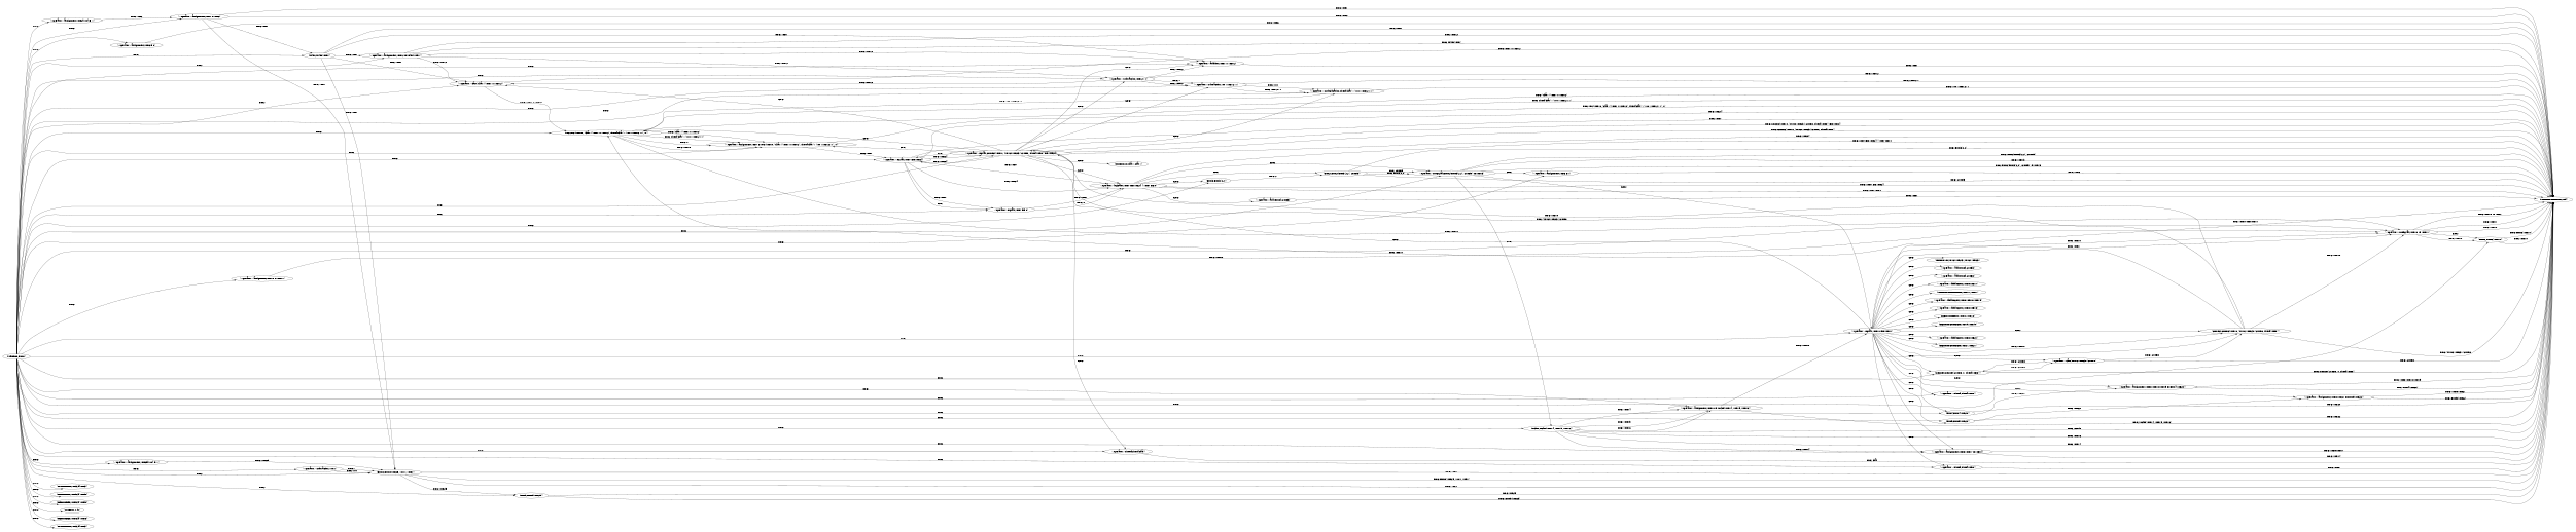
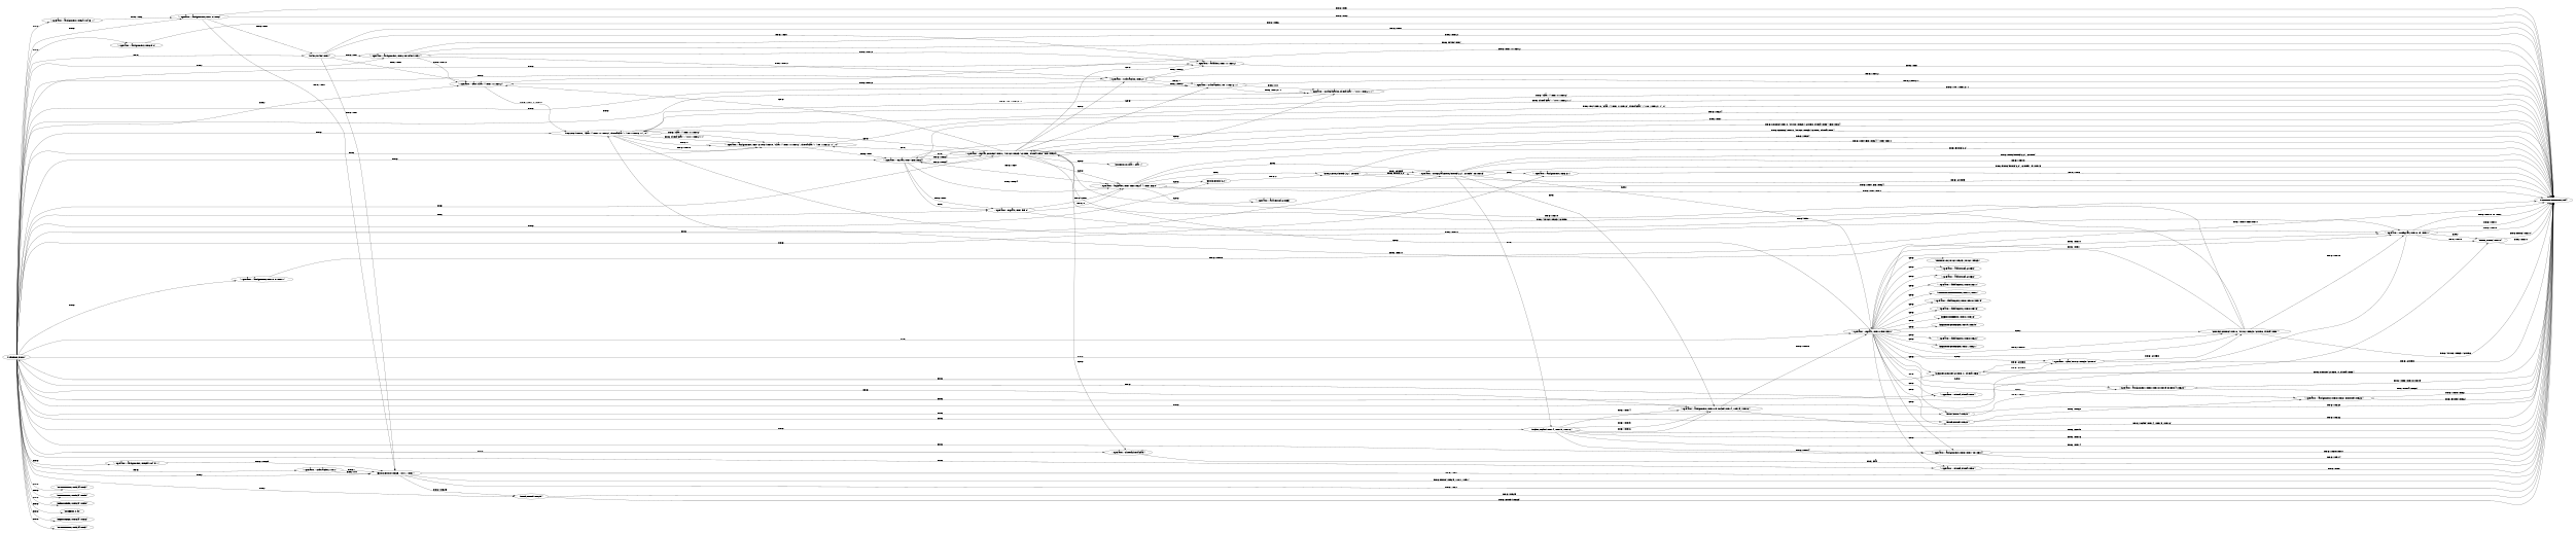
  digraph {
    rankdir=LR
    n1 [label="(METHOD,FUN1)"]
    n2 [label="(<operator>.assignment,VAR2[100] = \"\")"]
    n3 [label="(<operator>.assignment,VAR1 = VAR2)"]
    n4 [label="(IDENTIFIER,VAR3,if(VAR3))"]
    n5 [label="(<operator>.assignment,VAR6 = 0)"]
    n6 [label="(<operator>.assignment,VAR10 = VAR11)"]
    n7 [label="(<operator>.assignment,VAR12 = strlen(VAR1))"]
    n8 [label="(strlen,strlen(VAR1))"]
    n9 [label="(<operator>.notEquals,FUN2(FUN3(2,2), &VAR5) != VAR13)"]
    n10 [label="(FUN3,FUN3(2,2))"]
    n11 [label="(<operator>.assignment,VAR6 = 1)"]
    n12 [label="(<operator>.assignment,VAR10 = socket(VAR14, VAR15, VAR16))"]
    n13 [label="(socket,socket(VAR14, VAR15, VAR16))"]
    n14 [label="(<operator>.equals,VAR10 == VAR11)"]
    n15 [label="(memset,memset(&VAR8, 0, sizeof(VAR8)))"]
    n16 [label="(<operator>.sizeOf,sizeof(VAR8))"]
    n17 [label="(<operator>.assignment,VAR8.VAR17 = VAR14)"]
    n18 [label="(FUN4,FUN4(VAR20))"]
    n19 [label="(FUN5,FUN5(VAR22))"]
    n20 [label="(<operator>.equals,connect(VAR10, (struct VAR23*)&VAR8, sizeof(VAR8)) == VAR24)"]
    n21 [label="(connect,connect(VAR10, (struct VAR23*)&VAR8, sizeof(VAR8)))"]
    n22 [label="(<operator>.sizeOf,sizeof(VAR8))"]
    n23 [label="(<operator>.assignment,VAR7 = recv(VAR10, (char *)(VAR1 + VAR12), sizeof(char) * (100 - VAR12 - 1), 0))"]
    n24 [label="(recv,recv(VAR10, (char *)(VAR1 + VAR12), sizeof(char) * (100 - VAR12 - 1), 0))"]
    n25 [label="(<operator>.cast,(char *)(VAR1 + VAR12))"]
    n26 [label="(<operator>.addition,VAR1 + VAR12)"]
    n27 [label="(<operator>.multiplication,sizeof(char) * (100 - VAR12 - 1))"]
    n28 [label="(<operator>.sizeOf,sizeof(char))"]
    n29 [label="(<operator>.subtraction,100 - VAR12 - 1)"]
    n30 [label="(<operator>.subtraction,VAR12 - 1)"]
    n31 [label="(<operator>.equals,VAR7 == VAR24)"]
    n32 [label="(<operator>.equals,VAR7 == 0)"]
    n33 [label="(IDENTIFIER,VAR9,if (VAR9))"]
    n34 [label="(IDENTIFIER,VAR9,if (VAR9))"]
    n35 [label="(LITERAL,0,do)"]
    n36 [label="(<operator>.notEquals,VAR10 != VAR11)"]
    n37 [label="(FUN6,FUN6(VAR10))"]
    n38 [label="(IDENTIFIER,VAR6,if (VAR6))"]
    n39 [label="(IDENTIFIER,VAR3,if(VAR3))"]
    n40 [label="(<operator>.assignment,VAR25[100] = \"\")"]
    n41 [label="(FUN8,FUN8(VAR25, 100-1, VAR1))"]
    n42 [label="(<operator>.subtraction,100-1)"]
    n43 [label="(FUN9,FUN9(VAR25))"]
    n44 [label="(METHOD_RETURN,void)"]
    n45 [label="(FUN2,FUN2(FUN3(2,2), &VAR5))"]
    n46 [label="(<operator>.assignment,VAR8.VAR18.VAR19 = FUN4(VAR20))"]
    n47 [label="(<operator>.assignment,VAR8.VAR21 = FUN5(VAR22))"]
    n48 [label="(<operator>.cast,(struct VAR23*)&VAR8)"]
    n49 [label="(<operator>.addressOf,&VAR8)"]
    n50 [label="(<operator>.fieldAccess,VAR8.VAR17)"]
    n51 [label="(METHOD_IDENTIFIER,VAR17,VAR17)"]
    n52 [label="(<operator>.fieldAccess,VAR8.VAR18.VAR19)"]
    n53 [label="(<operator>.fieldAccess,VAR8.VAR18)"]
    n54 [label="(FIELD_LITERAL,VAR18,VAR18)"]
    n55 [label="(FIELD_IDENTIFIER,VAR19,VAR19)"]
    n56 [label="(<operator>.fieldAccess,VAR8.VAR21)"]
    n57 [label="(FIELD_IDENTIFIER,VAR21,VAR21)"]
    n58 [label="(UNKNOWN,struct VAR23*,struct VAR23*)"]
    n59 [label="(<operator>.addressOf,&VAR8)"]
    n60 [label="(<operator>.logicalOr,VAR7 == VAR24 || VAR7 == 0)"]
    n61 [label="(UNKNOWN,char *,char *)"]
    n62 [label="(<operator>.addressOf,&VAR5)"]
    n1 -> n2 [label="DDG: "]
    n1 -> n3 [label="DDG: "]
    n1 -> n4 [label="DDG: "]
    n1 -> n5 [label="DDG: "]
    n1 -> n6 [label="DDG: "]
    n1 -> n7 [label="DDG: "]
    n1 -> n8 [label="DDG: "]
    n1 -> n9 [label="DDG: "]
    n1 -> n10 [label="DDG: "]
    n1 -> n11 [label="DDG: "]
    n1 -> n12 [label="DDG: "]
    n1 -> n13 [label="DDG: "]
    n1 -> n14 [label="DDG: "]
    n1 -> n15 [label="DDG: "]
    n1 -> n16 [label="DDG: "]
    n1 -> n17 [label="DDG: "]
    n1 -> n18 [label="DDG: "]
    n1 -> n19 [label="DDG: "]
    n1 -> n20 [label="DDG: "]
    n1 -> n21 [label="DDG: "]
    n1 -> n22 [label="DDG: "]
    n1 -> n23 [label="DDG: "]
    n1 -> n24 [label="DDG: "]
    n1 -> n25 [label="DDG: "]
    n1 -> n26 [label="DDG: "]
    n1 -> n27 [label="DDG: "]
    n1 -> n28 [label="DDG: "]
    n1 -> n29 [label="DDG: "]
    n1 -> n30 [label="DDG: "]
    n1 -> n31 [label="DDG: "]
    n1 -> n32 [label="DDG: "]
    n1 -> n33 [label="DDG: "]
    n1 -> n34 [label="DDG: "]
    n1 -> n35 [label="DDG: "]
-   n1 -> n36 [label="DDG: "]
+   n36 -> n1 [label="DDG: "]
    n1 -> n37 [label="DDG: "]
    n1 -> n38 [label="DDG: "]
    n1 -> n39 [label="DDG: "]
    n1 -> n40 [label="DDG: "]
    n1 -> n41 [label="DDG: "]
    n1 -> n42 [label="DDG: "]
    n1 -> n43 [label="DDG: "]
    n2 -> n3 [label="DDG: VAR2"]
    n3 -> n8 [label="DDG: VAR1"]
    n3 -> n41 [label="DDG: VAR1"]
    n3 -> n44 [label="DDG: VAR2"]
    n3 -> n44 [label="DDG: VAR1"]
    n5 -> n44 [label="DDG: VAR6"]
    n6 -> n36 [label="DDG: VAR10"]
    n7 -> n25 [label="DDG: VAR12"]
    n7 -> n26 [label="DDG: VAR12"]
    n7 -> n30 [label="DDG: VAR12"]
    n7 -> n44 [label="DDG: VAR12"]
    n7 -> n44 [label="DDG: strlen(VAR1)"]
    n8 -> n7 [label="DDG: VAR1"]
    n8 -> n25 [label="DDG: VAR1"]
    n8 -> n26 [label="DDG: VAR1"]
    n8 -> n41 [label="DDG: VAR1"]
    n8 -> n44 [label="DDG: VAR1"]
    n9 -> n11 [label="CDG: "]
+   n9 -> n12 [label="CDG: "]
    n9 -> n13 [label="CDG: "]
    n9 -> n14 [label="CDG: "]
    n9 -> n44 [label="DDG: VAR13"]
    n9 -> n44 [label="DDG: FUN2(FUN3(2,2), &VAR5) != VAR13"]
    n9 -> n44 [label="DDG: FUN2(FUN3(2,2), &VAR5)"]
    n10 -> n45 [label="DDG: 2"]
    n11 -> n44 [label="DDG: VAR6"]
    n12 -> n14 [label="DDG: VAR10"]
    n12 -> n44 [label="DDG: socket(VAR14, VAR15, VAR16)"]
    n13 -> n12 [label="DDG: VAR14"]
    n13 -> n12 [label="DDG: VAR15"]
    n13 -> n12 [label="DDG: VAR16"]
    n13 -> n17 [label="DDG: VAR14"]
    n13 -> n44 [label="DDG: VAR15"]
    n13 -> n44 [label="DDG: VAR16"]
    n13 -> n44 [label="DDG: VAR14"]
    n14 -> n15 [label="CDG: "]
    n14 -> n16 [label="CDG: "]
    n14 -> n17 [label="CDG: "]
    n14 -> n18 [label="CDG: "]
    n14 -> n19 [label="CDG: "]
    n14 -> n20 [label="CDG: "]
    n14 -> n21 [label="DDG: VAR10"]
    n14 -> n21 [label="CDG: "]
    n14 -> n22 [label="CDG: "]
    n14 -> n36 [label="DDG: VAR10"]
    n14 -> n36 [label="DDG: VAR11"]
    n14 -> n44 [label="DDG: VAR10 == VAR11"]
    n14 -> n46 [label="CDG: "]
    n14 -> n47 [label="CDG: "]
    n14 -> n48 [label="CDG: "]
    n14 -> n49 [label="CDG: "]
    n14 -> n50 [label="CDG: "]
    n14 -> n51 [label="CDG: "]
    n14 -> n52 [label="CDG: "]
    n14 -> n53 [label="CDG: "]
    n14 -> n54 [label="CDG: "]
    n14 -> n55 [label="CDG: "]
    n14 -> n56 [label="CDG: "]
    n14 -> n57 [label="CDG: "]
    n14 -> n58 [label="CDG: "]
    n14 -> n59 [label="CDG: "]
    n15 -> n44 [label="DDG: memset(&VAR8, 0, sizeof(VAR8))"]
    n15 -> n48 [label="DDG: &VAR8"]
    n17 -> n44 [label="DDG: VAR14"]
    n17 -> n44 [label="DDG: VAR8.VAR17"]
    n18 -> n44 [label="DDG: VAR20"]
    n18 -> n46 [label="DDG: VAR20"]
    n19 -> n44 [label="DDG: VAR22"]
    n19 -> n47 [label="DDG: VAR22"]
    n20 -> n23 [label="CDG: "]
    n20 -> n24 [label="CDG: "]
    n20 -> n25 [label="CDG: "]
    n20 -> n26 [label="CDG: "]
    n20 -> n27 [label="CDG: "]
    n20 -> n28 [label="CDG: "]
    n20 -> n29 [label="CDG: "]
    n20 -> n30 [label="CDG: "]
    n20 -> n31 [label="DDG: VAR24"]
    n20 -> n31 [label="CDG: "]
    n20 -> n44 [label="DDG: connect(VAR10, (struct VAR23*)&VAR8, sizeof(VAR8)) == VAR24"]
    n20 -> n44 [label="DDG: connect(VAR10, (struct VAR23*)&VAR8, sizeof(VAR8))"]
    n20 -> n44 [label="DDG: VAR24"]
    n20 -> n60 [label="CDG: "]
    n20 -> n61 [label="CDG: "]
    n21 -> n20 [label="DDG: VAR10"]
    n21 -> n20 [label="DDG: (struct VAR23*)&VAR8"]
    n21 -> n24 [label="DDG: VAR10"]
    n21 -> n36 [label="DDG: VAR10"]
    n21 -> n44 [label="DDG: (struct VAR23*)&VAR8"]
    n22 -> n44 [label="DDG: VAR8"]
    n23 -> n31 [label="DDG: VAR7"]
    n23 -> n44 [label="DDG: recv(VAR10, (char *)(VAR1 + VAR12), sizeof(char) * (100 - VAR12 - 1), 0)"]
    n24 -> n23 [label="DDG: VAR10"]
    n24 -> n23 [label="DDG: (char *)(VAR1 + VAR12)"]
    n24 -> n23 [label="DDG: sizeof(char) * (100 - VAR12 - 1)"]
    n24 -> n23 [label="DDG: 0"]
    n24 -> n36 [label="DDG: VAR10"]
    n24 -> n44 [label="DDG: (char *)(VAR1 + VAR12)"]
    n24 -> n44 [label="DDG: sizeof(char) * (100 - VAR12 - 1)"]
    n25 -> n24 [label="DDG: VAR1 + VAR12"]
    n25 -> n44 [label="DDG: VAR1 + VAR12"]
    n26 -> n44 [label="DDG: VAR1"]
    n27 -> n24 [label="DDG: 100 - VAR12 - 1"]
    n27 -> n44 [label="DDG: 100 - VAR12 - 1"]
    n28 -> n44 [label="DDG: char"]
    n29 -> n27 [label="DDG: 100"]
    n29 -> n27 [label="DDG: VAR12 - 1"]
    n29 -> n44 [label="DDG: VAR12 - 1"]
    n30 -> n25 [label="DDG: VAR12"]
    n30 -> n26 [label="DDG: VAR12"]
    n30 -> n29 [label="DDG: VAR12"]
    n30 -> n29 [label="DDG: 1"]
    n30 -> n44 [label="DDG: VAR12"]
    n31 -> n20 [label="DDG: VAR24"]
    n31 -> n32 [label="DDG: VAR7"]
    n31 -> n32 [label="CDG: "]
    n31 -> n44 [label="DDG: VAR24"]
    n31 -> n44 [label="DDG: VAR7"]
    n31 -> n60 [label="DDG: VAR7"]
    n31 -> n60 [label="DDG: VAR24"]
-   n62 -> n44 [label="DDG: VAR7"]
+   n32 -> n44 [label="DDG: VAR7"]
    n32 -> n60 [label="DDG: VAR7"]
    n32 -> n60 [label="DDG: 0"]
    n36 -> n37 [label="DDG: VAR10"]
    n36 -> n37 [label="CDG: "]
    n36 -> n44 [label="DDG: VAR10 != VAR11"]
    n36 -> n44 [label="DDG: VAR11"]
    n36 -> n44 [label="DDG: VAR10"]
    n37 -> n44 [label="DDG: FUN6(VAR10)"]
    n37 -> n44 [label="DDG: VAR10"]
    n40 -> n41 [label="DDG: VAR25"]
    n41 -> n43 [label="DDG: VAR25"]
    n41 -> n44 [label="DDG: VAR1"]
    n41 -> n44 [label="DDG: FUN8(VAR25, 100-1, VAR1)"]
    n41 -> n44 [label="DDG: 100-1"]
    n42 -> n41 [label="DDG: 100"]
    n42 -> n41 [label="DDG: 1"]
    n43 -> n44 [label="DDG: VAR25"]
    n43 -> n44 [label="DDG: FUN9(VAR25)"]
    n45 -> n9 [label="DDG: FUN3(2,2)"]
    n45 -> n9 [label="DDG: &VAR5"]
    n45 -> n44 [label="DDG: &VAR5"]
    n45 -> n44 [label="DDG: FUN3(2,2)"]
    n46 -> n44 [label="DDG: FUN4(VAR20)"]
    n46 -> n44 [label="DDG: VAR8.VAR18.VAR19"]
    n47 -> n44 [label="DDG: FUN5(VAR22)"]
    n47 -> n44 [label="DDG: VAR8.VAR21"]
    n48 -> n15 [label="DDG: &VAR8"]
    n48 -> n21 [label="DDG: &VAR8"]
    n48 -> n44 [label="DDG: &VAR8"]
    n60 -> n9 [label="CDG: "]
    n60 -> n10 [label="CDG: "]
    n60 -> n44 [label="DDG: VAR7 == VAR24 || VAR7 == 0"]
    n60 -> n44 [label="DDG: VAR7 == VAR24"]
    n60 -> n44 [label="DDG: VAR7 == 0"]
    n60 -> n45 [label="CDG: "]
    n60 -> n62 [label="CDG: "]
  }
